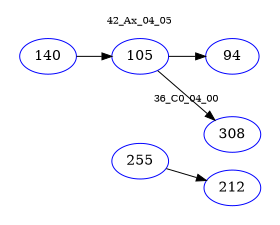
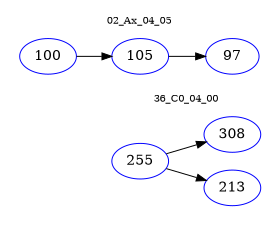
  digraph {
    rankdir=LR
    node [color=blue]
    edge [color=black]
-   n1 [label=140]
-   n2 [label=94]
+   n1 [label=100]
+   n2 [label=97]
    n3 [label=105]
    n4 [label=255]
-   n5 [label=212]
+   n5 [label=213]
    n6 [label=308]
    subgraph cluster_1 {
      color=white
      fontsize=10
-     label="42_Ax_04_05"
+     label="02_Ax_04_05"
      n1
      n2
      n3
    }
    subgraph cluster_2 {
      color=white
      fontsize=10
      label="36_C0_04_00"
      n4
      n5
      n6
    }
    n1 -> n3
    n3 -> n2
    n4 -> n5
-   n3 -> n6
+   n4 -> n6
  }
